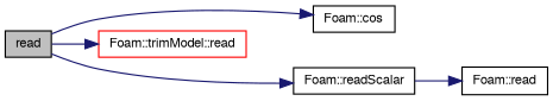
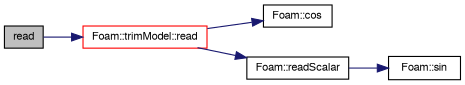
  digraph {
    rankdir=LR
    node [color=black fontname=FreeSans fontsize=10 shape=record]
    edge [color=midnightblue fontname=FreeSans fontsize=10 labelfontname=FreeSans labelfontsize=10 style=solid]
    n1 [fillcolor=grey75 fontcolor=black height=0.2 label=read style=filled width=0.4]
    n2 [height=0.2 label="Foam::cos" width=0.4]
    n3 [color=red height=0.2 label="Foam::trimModel::read" width=0.4]
    n4 [height=0.2 label="Foam::readScalar" width=0.4]
-   n5 [height=0.2 label="Foam::read" width=0.4]
-   n1 -> n2
+   n5 [height=0.2 label="Foam::sin" width=0.4]
+   n3 -> n2
    n1 -> n3
-   n1 -> n4
+   n3 -> n4
    n4 -> n5
  }
